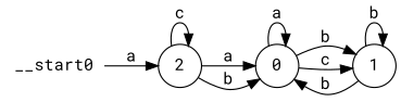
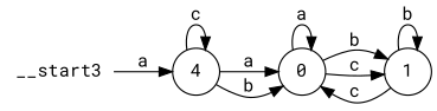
  digraph {
    fontname="Roboto Mono"
    rankdir=LR
    node [fontname="Roboto Mono" shape=circle color=black fillcolor=white style=filled]
    edge [fontname="Roboto Mono"]
-   __start0 [shape=none color="" fillcolor="" style=""]
-   n2 [label=2]
+   __start0 [shape=none label=__start3 color="" fillcolor="" style=""]
+   n2 [label=4]
    n3 [label=0]
    n4 [label=1]
    __start0 -> n2 [label=a]
    n2 -> n2 [label=c]
    n2 -> n3 [label=a]
    n2 -> n3 [label=b]
    n3 -> n3 [label=a]
    n3 -> n4 [label=b]
    n3 -> n4 [label=c]
-   n4 -> n3 [label=b]
+   n4 -> n3 [label=c]
    n4 -> n4 [label=b]
  }
